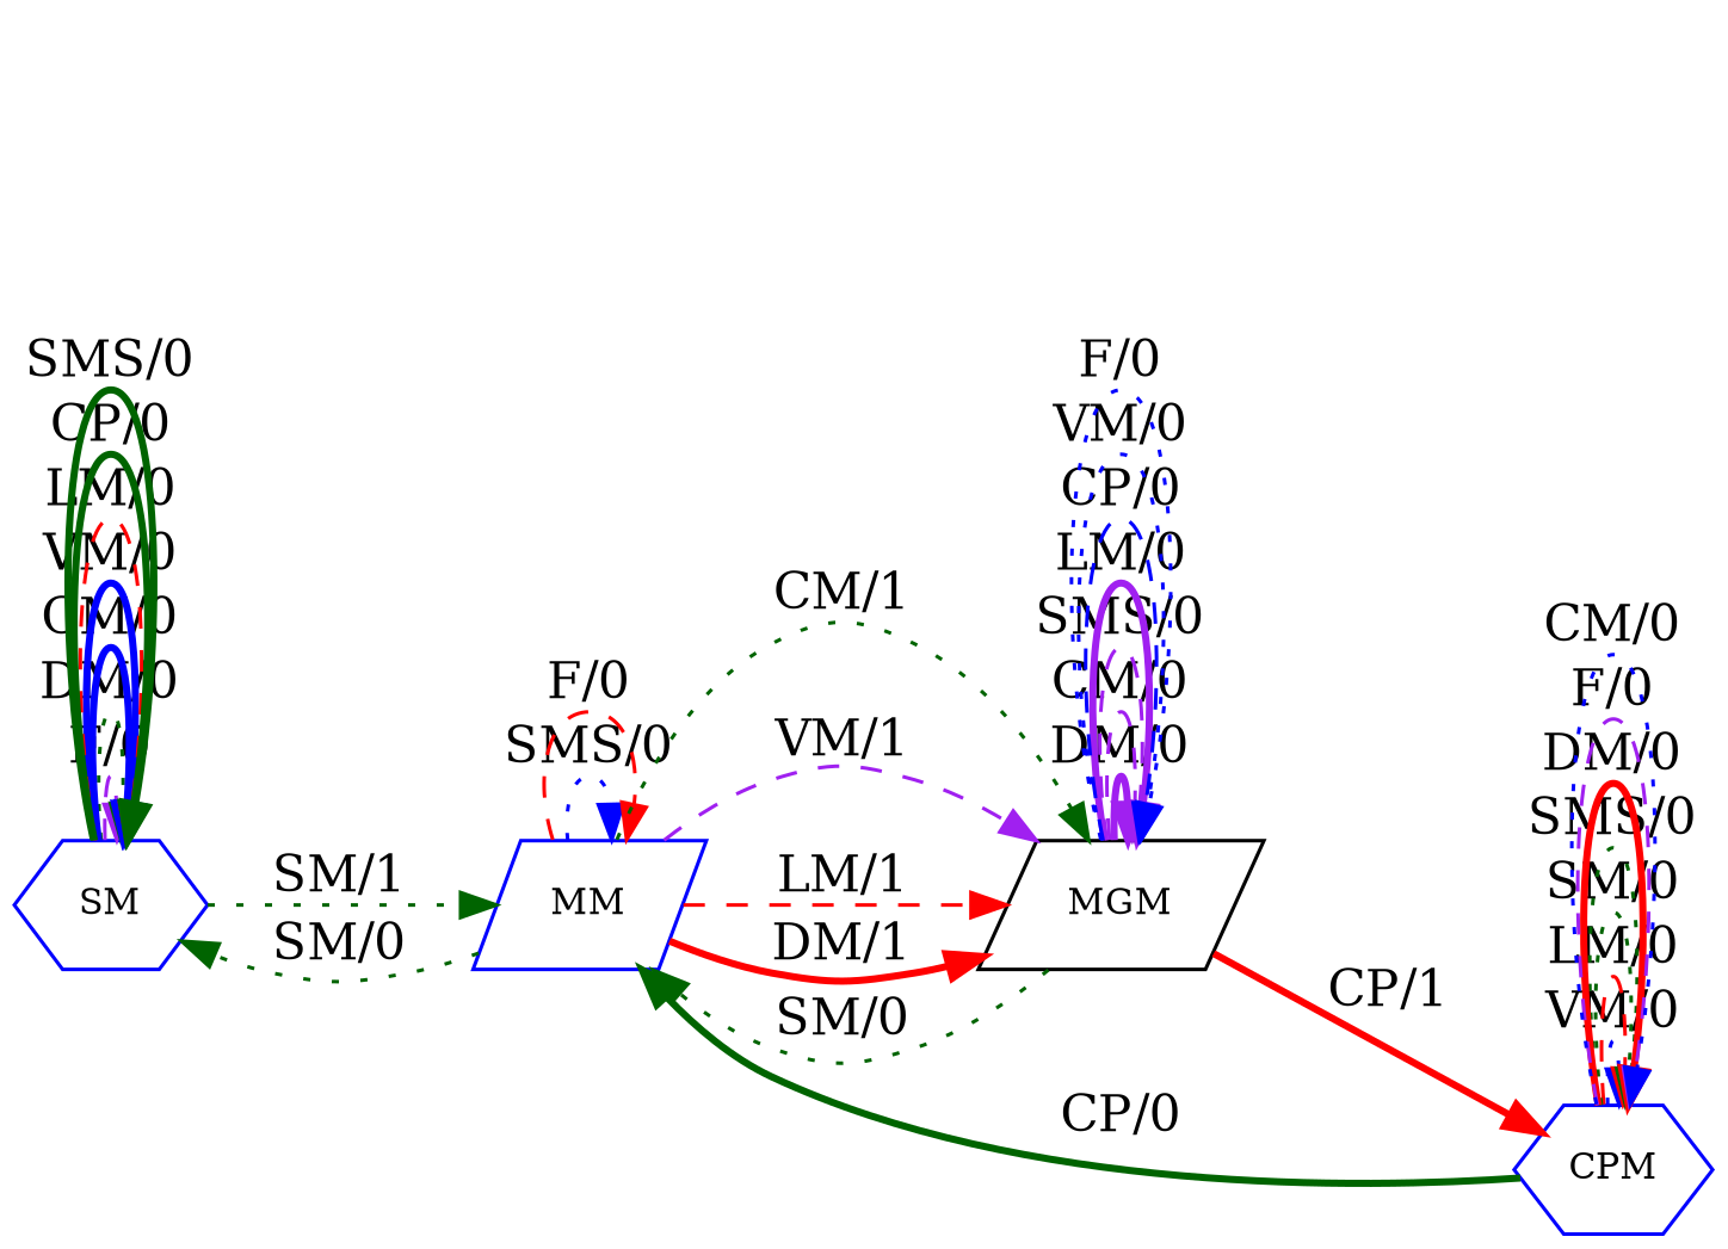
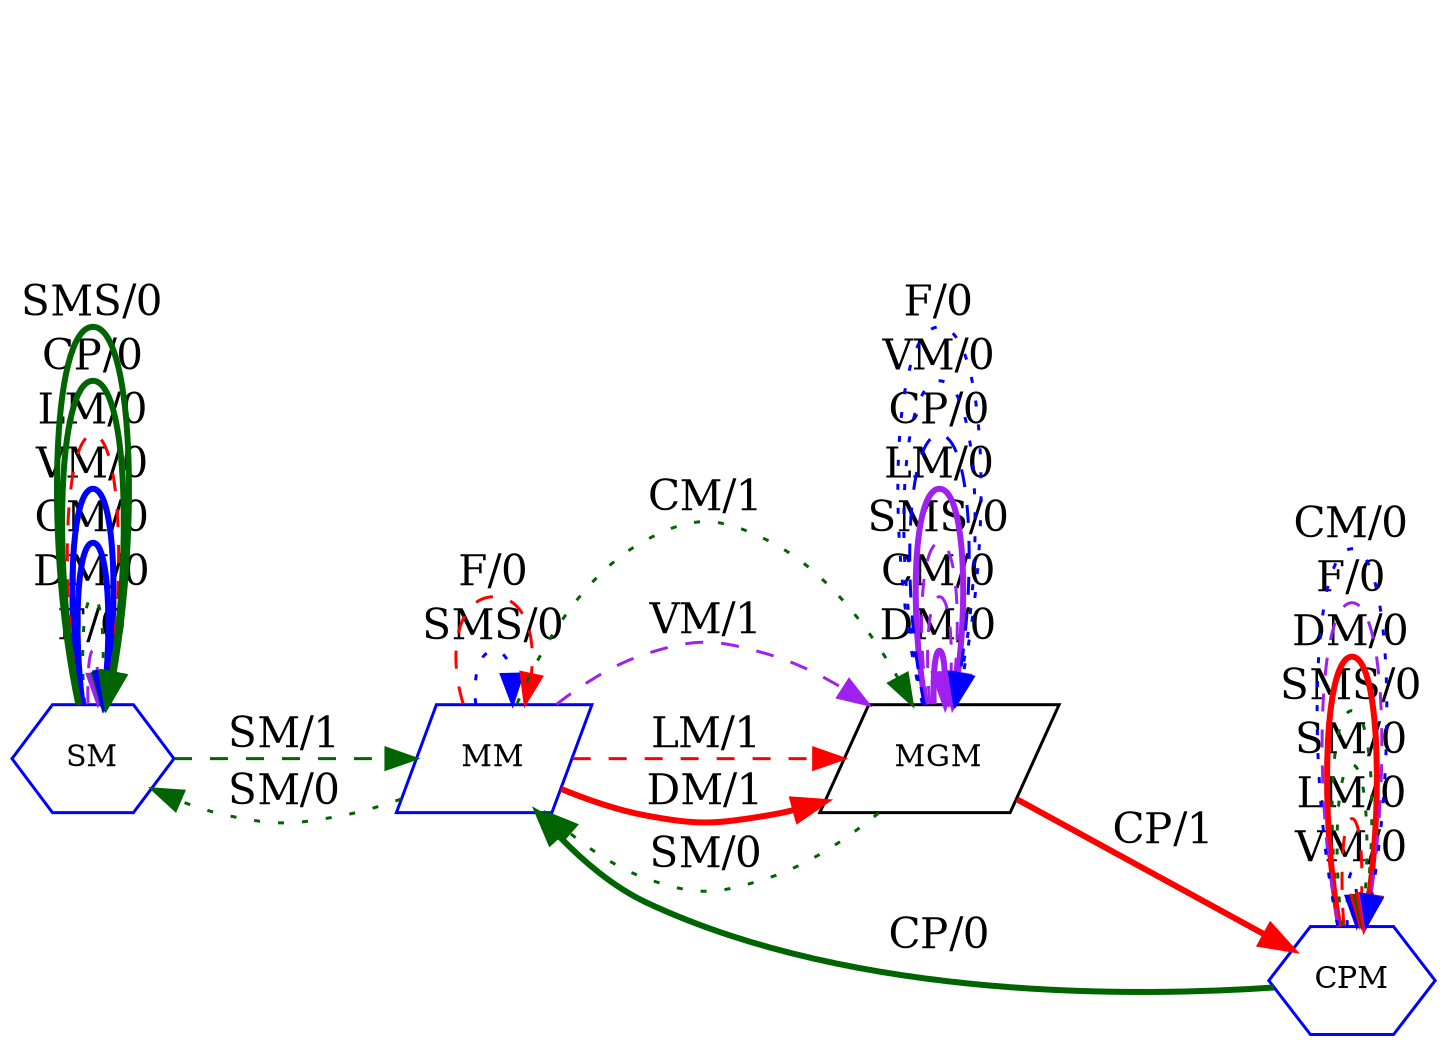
  digraph {
    rankdir=LR
    node [color=blue fontsize=10 shape=hexagon]
    edge [color=darkgreen style=dotted]
    n1 [label=SM]
    n2 [label=MM shape=parallelogram]
    n3 [color=black label=MGM shape=parallelogram]
    n4 [label=CPM]
    n1 -> n1 [color=purple label="F/0" style=dashed]
    n1 -> n1 [label="DM/0"]
    n1 -> n1 [color=blue label="CM/0" style=bold]
    n1 -> n1 [color=blue label="VM/0" style=bold]
    n1 -> n1 [color=red label="LM/0" style=dashed]
    n1 -> n1 [label="CP/0" style=bold]
    n1 -> n1 [label="SMS/0" style=bold]
-   n1 -> n2 [label="SM/1"]
+   n1 -> n2 [label="SM/1" style=dashed]
    n2 -> n1 [label="SM/0"]
    n2 -> n2 [color=blue label="SMS/0"]
    n2 -> n2 [color=red label="F/0" style=dashed]
    n2 -> n3 [label="CM/1"]
    n2 -> n3 [color=purple label="VM/1" style=dashed]
    n2 -> n3 [color=red label="LM/1" style=dashed]
    n2 -> n3 [color=red label="DM/1" style=bold]
    n3 -> n2 [label="SM/0"]
    n3 -> n3 [color=purple label="DM/0" style=bold]
    n3 -> n3 [color=purple label="CM/0" style=dashed]
    n3 -> n3 [color=purple label="SMS/0" style=dashed]
    n3 -> n3 [color=purple label="LM/0" style=bold]
    n3 -> n3 [color=blue label="CP/0" style=dashed]
    n3 -> n3 [color=blue label="VM/0"]
    n3 -> n3 [color=blue label="F/0"]
    n3 -> n4 [color=red label="CP/1" style=bold]
    n4 -> n2 [label="CP/0" style=bold]
    n4 -> n4 [color=blue label="VM/0"]
    n4 -> n4 [color=red label="LM/0" style=dashed]
    n4 -> n4 [label="SM/0"]
    n4 -> n4 [label="SMS/0"]
    n4 -> n4 [color=red label="DM/0" style=bold]
    n4 -> n4 [color=purple label="F/0" style=dashed]
    n4 -> n4 [color=blue label="CM/0"]
  }
